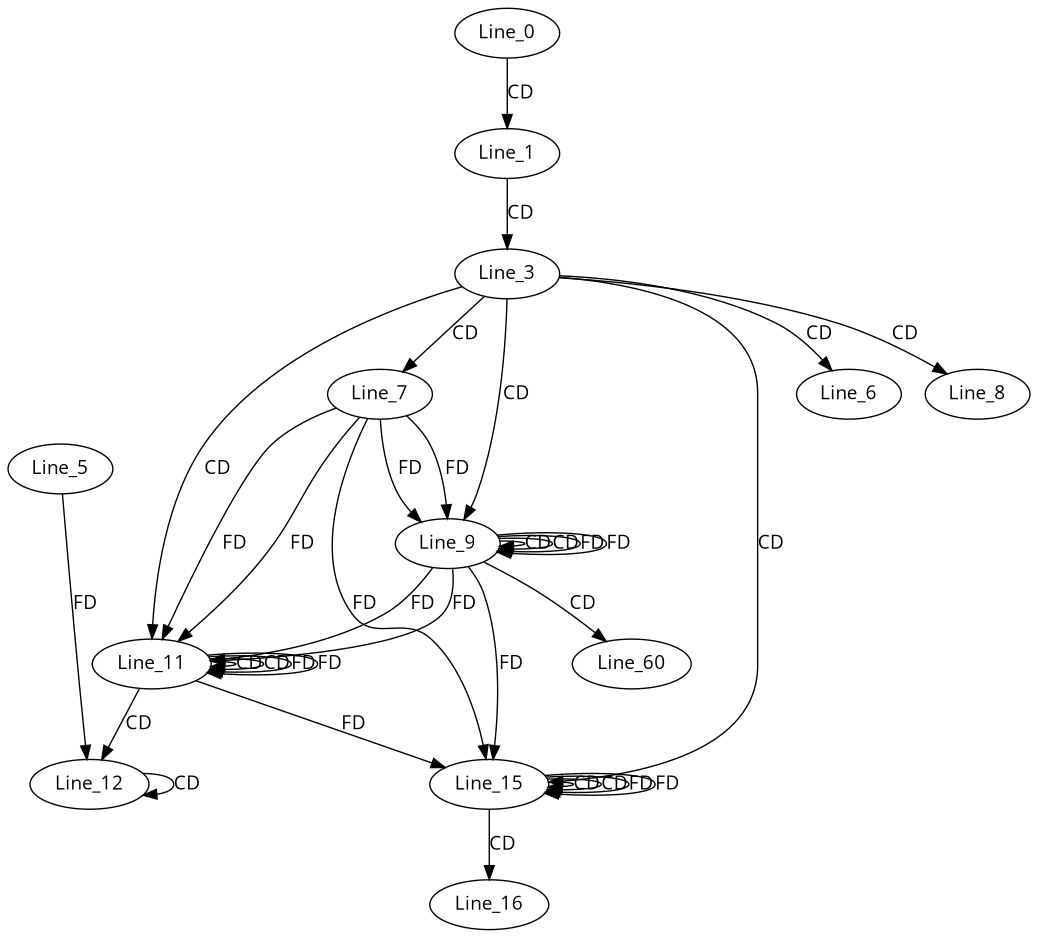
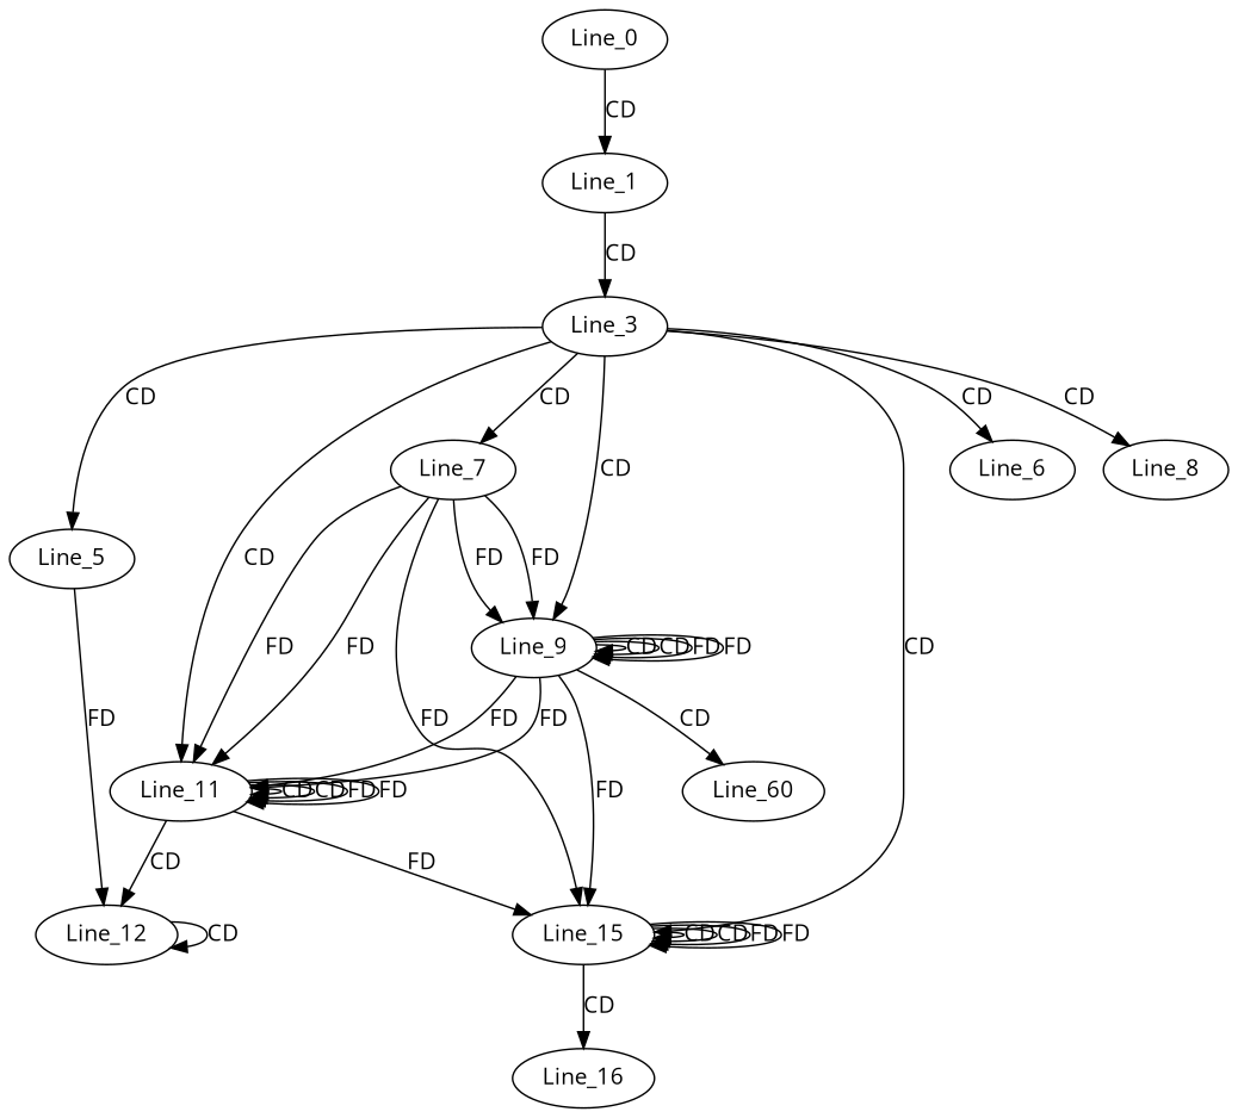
  digraph {
    fontname="Open Sans"
    node [fontname="Open Sans"]
    edge [fontname="Open Sans"]
    Line_0
    Line_1
    Line_3
    Line_5
    Line_6
    Line_7
    Line_8
    Line_9
    Line_11
    Line_15
    Line_12
    n12 [label=Line_60]
    Line_16
    Line_0 -> Line_1 [label=CD]
    Line_1 -> Line_3 [label=CD]
+   Line_3 -> Line_5 [label=CD]
    Line_3 -> Line_6 [label=CD]
    Line_3 -> Line_7 [label=CD]
    Line_3 -> Line_8 [label=CD]
    Line_3 -> Line_9 [label=CD]
    Line_3 -> Line_11 [label=CD]
    Line_3 -> Line_15 [label=CD]
    Line_5 -> Line_12 [label=FD]
    Line_7 -> Line_9 [label=FD]
    Line_7 -> Line_9 [label=FD]
    Line_7 -> Line_11 [label=FD]
    Line_7 -> Line_11 [label=FD]
    Line_7 -> Line_15 [label=FD]
    Line_9 -> Line_9 [label=CD]
    Line_9 -> Line_9 [label=CD]
    Line_9 -> Line_9 [label=FD]
    Line_9 -> Line_9 [label=FD]
    Line_9 -> Line_11 [label=FD]
    Line_9 -> Line_11 [label=FD]
    Line_9 -> Line_15 [label=FD]
    Line_9 -> n12 [label=CD]
    Line_11 -> Line_11 [label=CD]
    Line_11 -> Line_11 [label=CD]
    Line_11 -> Line_11 [label=FD]
    Line_11 -> Line_11 [label=FD]
    Line_11 -> Line_15 [label=FD]
    Line_11 -> Line_12 [label=CD]
    Line_15 -> Line_15 [label=CD]
    Line_15 -> Line_15 [label=CD]
    Line_15 -> Line_15 [label=FD]
    Line_15 -> Line_15 [label=FD]
    Line_15 -> Line_16 [label=CD]
    Line_12 -> Line_12 [label=CD]
  }
